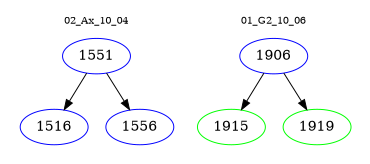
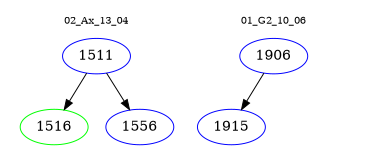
  digraph {
    node [color=blue]
    edge [color=black]
-   n1 [label=1551]
-   n2 [label=1516]
+   n1 [label=1511]
+   n2 [color=green label=1516]
    n3 [label=1556]
    n4 [label=1906]
-   n5 [color=green label=1915]
-   n6 [color=green label=1919]
+   n5 [label=1915]
    subgraph cluster_1 {
      color=white
      fontsize=10
-     label="02_Ax_10_04"
+     label="02_Ax_13_04"
      n1
      n2
      n3
    }
    subgraph cluster_2 {
      color=white
      fontsize=10
      label="01_G2_10_06"
      n4
      n5
-     n6
    }
    n1 -> n2
    n1 -> n3
    n4 -> n5
-   n4 -> n6
  }
